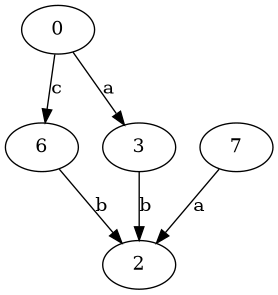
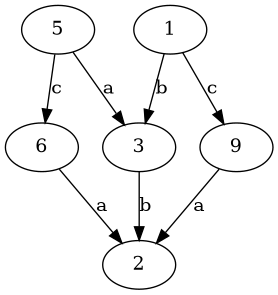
  strict digraph {
-   0
+   0 [label=5]
    3
    6
    2
-   7
+   1
+   7 [label=9]
    0 -> 3 [label=a]
    0 -> 6 [label=c]
    3 -> 2 [label=b]
-   6 -> 2 [label=b]
+   6 -> 2 [label=a]
+   1 -> 3 [label=b]
+   1 -> 7 [label=c]
    7 -> 2 [label=a]
  }
